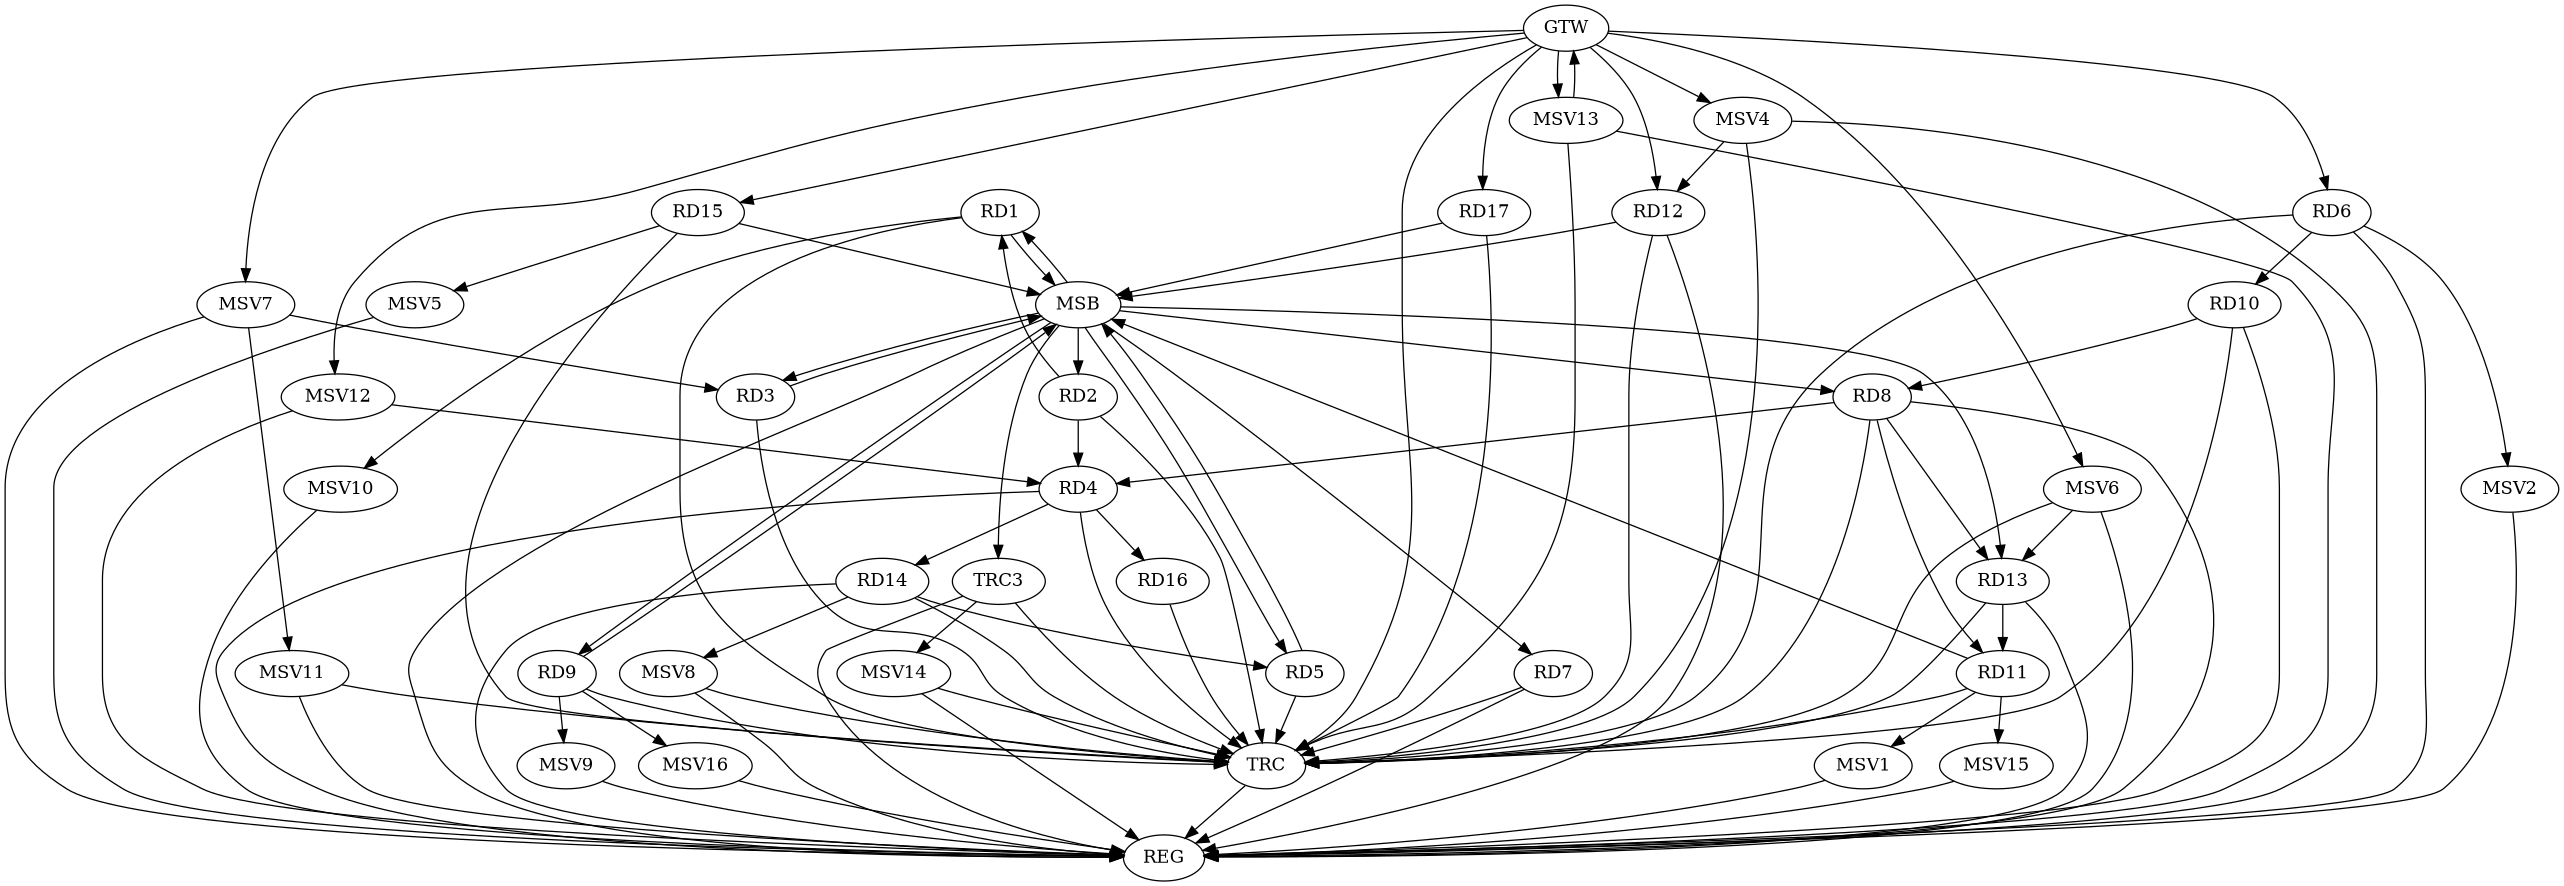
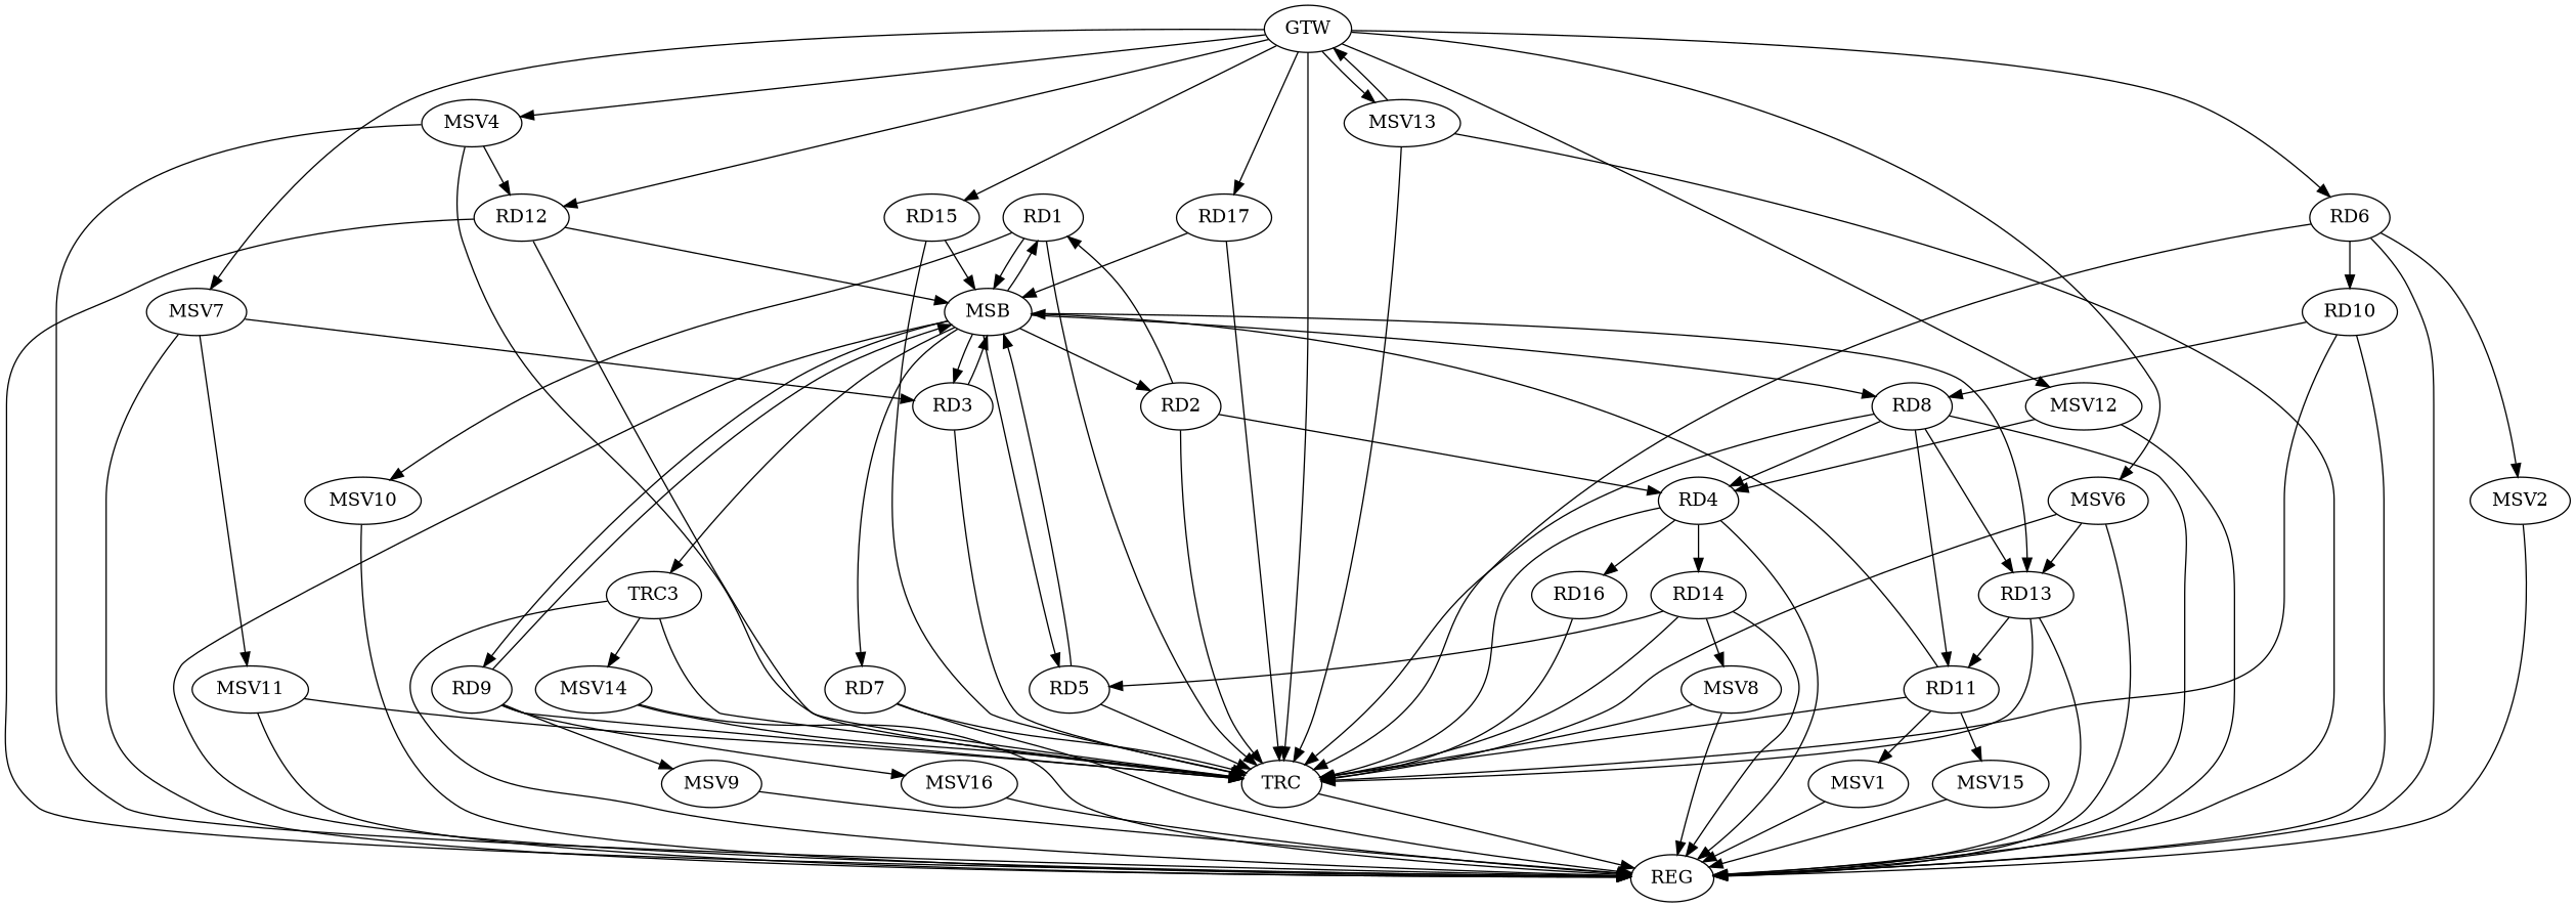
  strict digraph {
    n1 [label=RD1]
    n2 [label=MSB]
    n3 [label=TRC]
    n4 [label=MSV10]
    n5 [label=RD2]
    n6 [label=REG]
    n7 [label=RD3]
    n8 [label=RD5]
    n9 [label=RD7]
    n10 [label=RD8]
    n11 [label=RD13]
    n12 [label=RD9]
    n13 [label=TRC3]
    n14 [label=RD4]
    n15 [label=RD14]
    n16 [label=RD16]
    n17 [label=MSV8]
    n18 [label=RD6]
    n19 [label=RD10]
    n20 [label=MSV2]
    n21 [label=RD11]
    n22 [label=MSV1]
    n23 [label=MSV15]
    n24 [label=MSV9]
    n25 [label=MSV16]
    n26 [label=RD12]
    n27 [label=RD15]
-   n28 [label=MSV5]
    n29 [label=RD17]
    n30 [label=GTW]
    n31 [label=MSV4]
    n32 [label=MSV6]
    n33 [label=MSV7]
    n34 [label=MSV12]
    n35 [label=MSV13]
    n36 [label=MSV11]
    n37 [label=MSV14]
    n1 -> n2
    n1 -> n3
    n1 -> n4
    n2 -> n1
    n2 -> n5
    n2 -> n6
    n2 -> n7
    n2 -> n8
    n2 -> n9
    n2 -> n10
    n2 -> n11
    n2 -> n12
    n2 -> n13
    n3 -> n6
    n4 -> n6
    n5 -> n1
    n5 -> n3
    n5 -> n14
    n7 -> n2
    n7 -> n3
    n8 -> n2
    n8 -> n3
    n9 -> n3
    n9 -> n6
    n10 -> n3
    n10 -> n6
    n10 -> n11
    n10 -> n14
    n10 -> n21
    n11 -> n3
    n11 -> n6
    n11 -> n21
    n12 -> n2
    n12 -> n3
    n12 -> n24
    n12 -> n25
    n13 -> n3
    n13 -> n6
    n13 -> n37
    n14 -> n3
    n14 -> n6
    n14 -> n15
    n14 -> n16
    n15 -> n3
    n15 -> n6
    n15 -> n8
    n15 -> n17
    n16 -> n3
    n17 -> n3
    n17 -> n6
    n18 -> n3
    n18 -> n6
    n18 -> n19
    n18 -> n20
    n19 -> n3
    n19 -> n6
    n19 -> n10
    n20 -> n6
    n21 -> n2
    n21 -> n3
    n21 -> n22
    n21 -> n23
    n22 -> n6
    n23 -> n6
    n24 -> n6
    n25 -> n6
    n26 -> n2
    n26 -> n3
    n26 -> n6
    n27 -> n2
    n27 -> n3
-   n27 -> n28
-   n28 -> n6
    n29 -> n2
    n29 -> n3
    n30 -> n3
    n30 -> n18
    n30 -> n26
    n30 -> n27
    n30 -> n29
    n30 -> n31
    n30 -> n32
    n30 -> n33
    n30 -> n34
    n30 -> n35
    n31 -> n3
    n31 -> n6
    n31 -> n26
    n32 -> n3
    n32 -> n6
    n32 -> n11
    n33 -> n6
    n33 -> n7
    n33 -> n36
    n34 -> n6
    n34 -> n14
    n35 -> n3
    n35 -> n6
    n35 -> n30
    n36 -> n3
    n36 -> n6
    n37 -> n3
    n37 -> n6
  }
